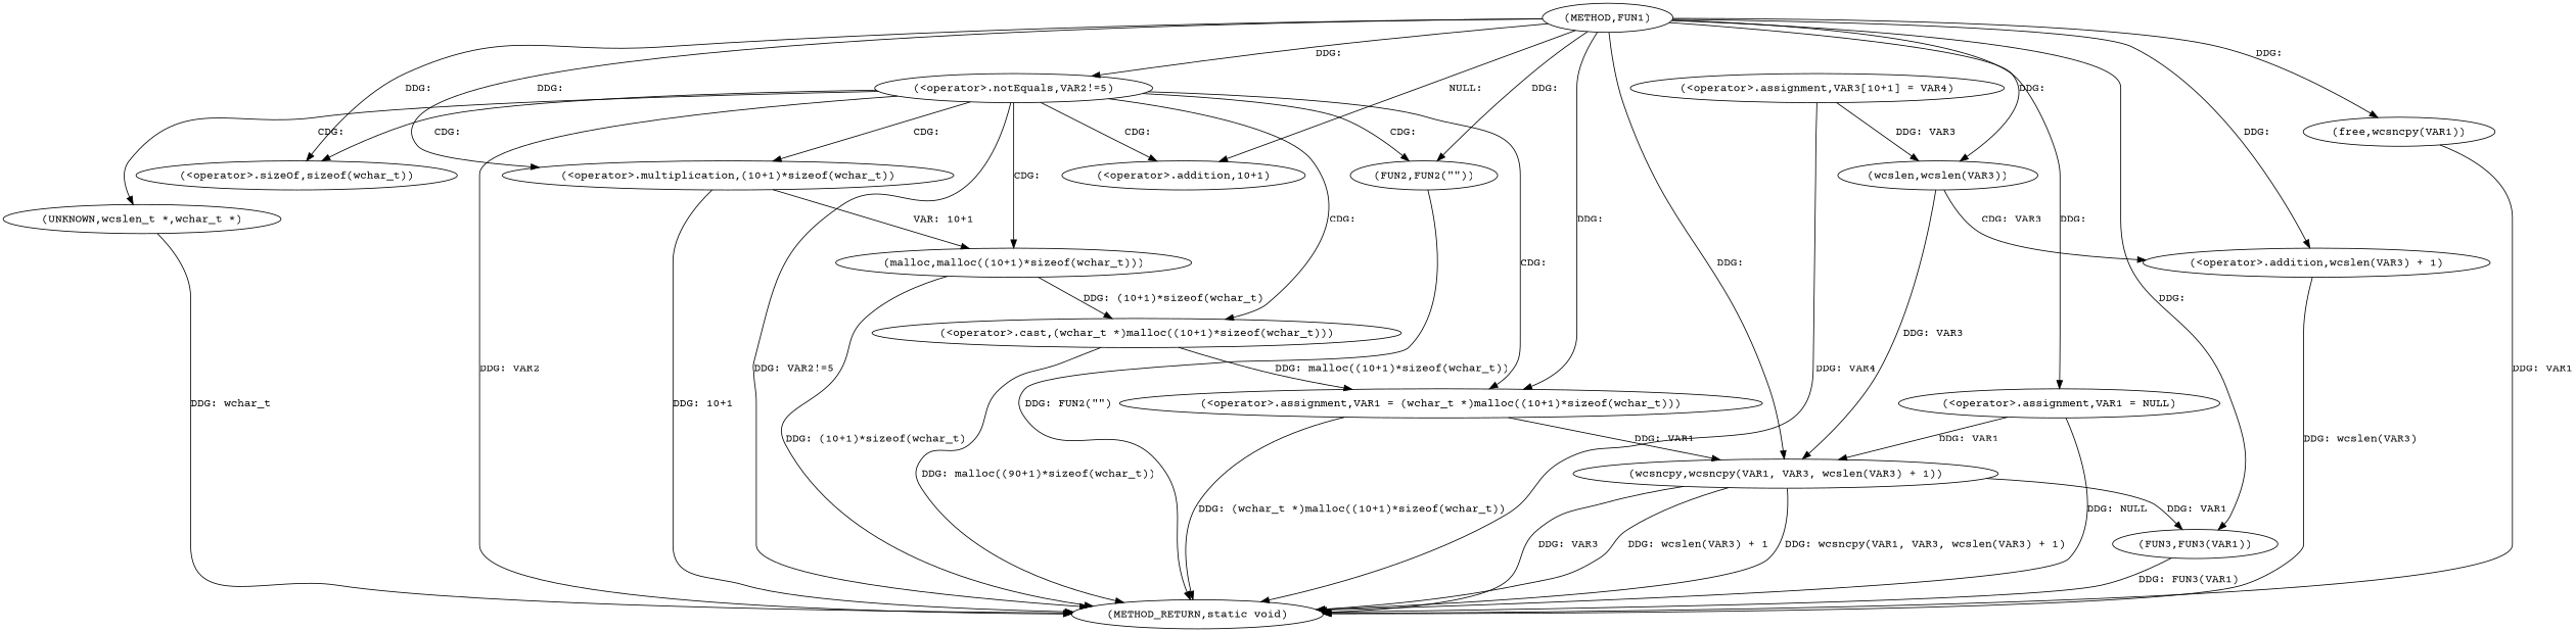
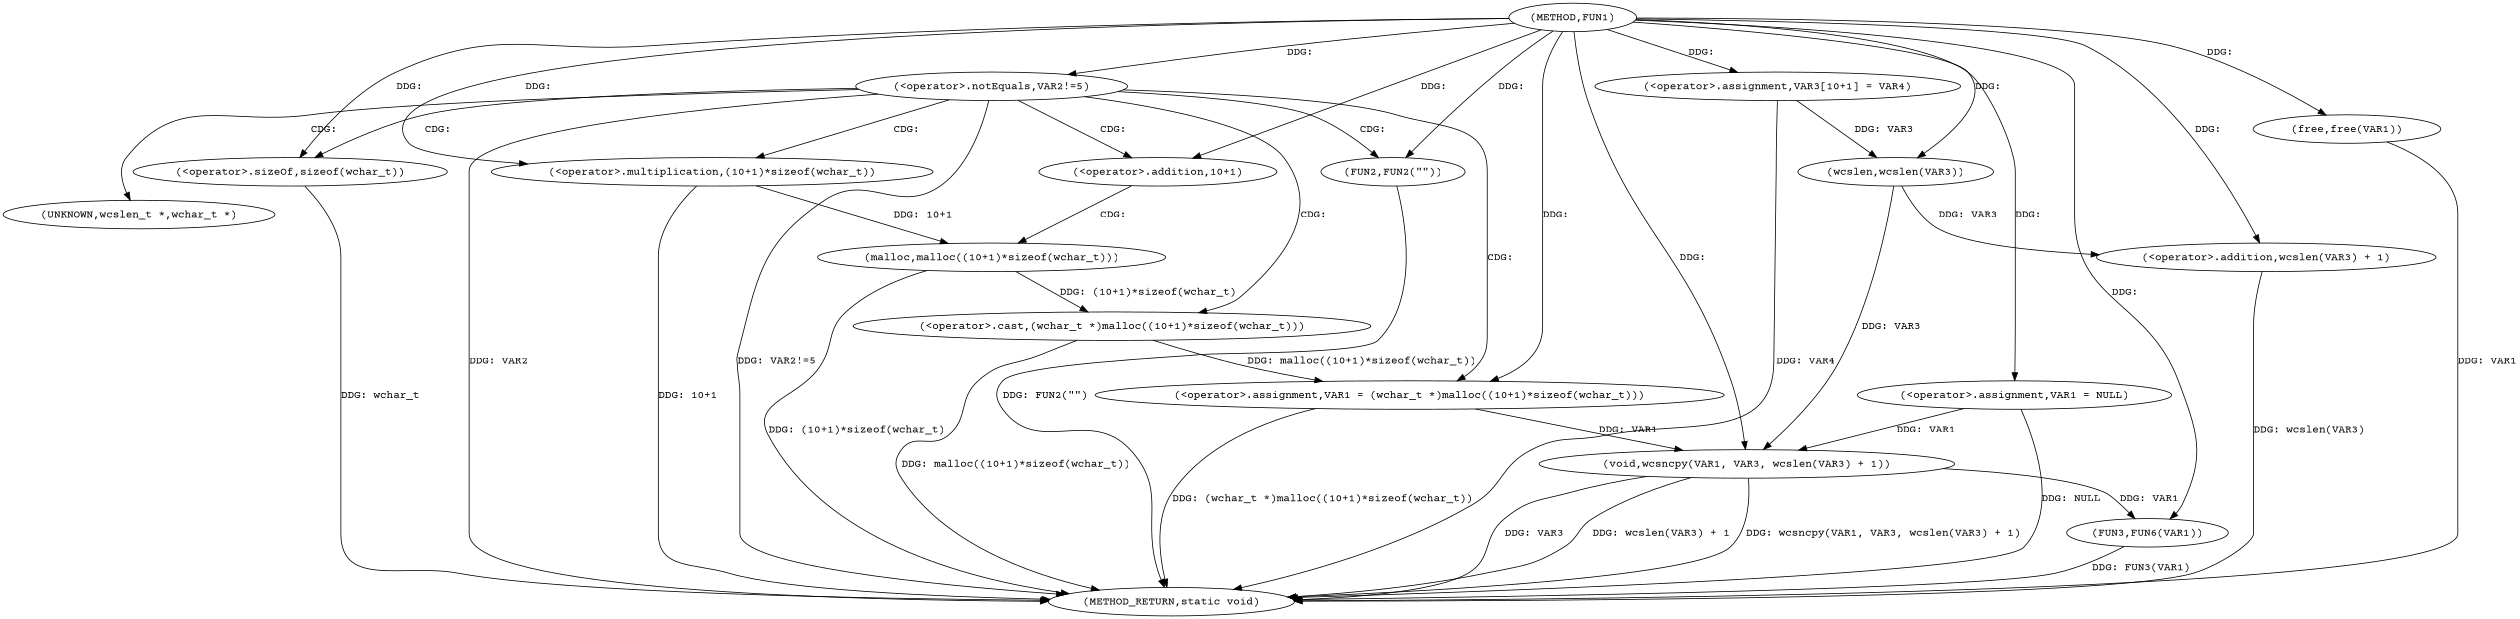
  digraph {
    fontname="Courier Prime"
    node [fontname="Courier Prime"]
    edge [fontname="Courier Prime"]
    n1 [label="(METHOD,FUN1)"]
    n2 [label="(<operator>.assignment,VAR1 = NULL)"]
    n3 [label="(<operator>.notEquals,VAR2!=5)"]
    n4 [label="(FUN2,FUN2(\"\"))"]
    n5 [label="(<operator>.assignment,VAR1 = (wchar_t *)malloc((10+1)*sizeof(wchar_t)))"]
    n6 [label="(<operator>.multiplication,(10+1)*sizeof(wchar_t))"]
    n7 [label="(<operator>.addition,10+1)"]
    n8 [label="(<operator>.sizeOf,sizeof(wchar_t))"]
    n9 [label="(<operator>.assignment,VAR3[10+1] = VAR4)"]
-   n10 [label="(wcsncpy,wcsncpy(VAR1, VAR3, wcslen(VAR3) + 1))"]
+   n10 [label="(void,wcsncpy(VAR1, VAR3, wcslen(VAR3) + 1))"]
    n11 [label="(<operator>.addition,wcslen(VAR3) + 1)"]
    n12 [label="(wcslen,wcslen(VAR3))"]
-   n13 [label="(FUN3,FUN3(VAR1))"]
-   n14 [label="(free,wcsncpy(VAR1))"]
+   n13 [label="(FUN3,FUN6(VAR1))"]
+   n14 [label="(free,free(VAR1))"]
    n15 [label="(METHOD_RETURN,static void)"]
    n16 [label="(<operator>.cast,(wchar_t *)malloc((10+1)*sizeof(wchar_t)))"]
    n17 [label="(malloc,malloc((10+1)*sizeof(wchar_t)))"]
    n18 [label="(UNKNOWN,wcslen_t *,wchar_t *)"]
    n1 -> n2 [label="DDG: "]
    n1 -> n3 [label="DDG: "]
    n1 -> n4 [label="DDG: "]
    n1 -> n5 [label="DDG: "]
    n1 -> n6 [label="DDG: "]
-   n1 -> n7 [label="NULL: "]
+   n1 -> n7 [label="DDG: "]
    n1 -> n8 [label="DDG: "]
+   n1 -> n9 [label="DDG: "]
    n1 -> n10 [label="DDG: "]
    n1 -> n11 [label="DDG: "]
    n1 -> n12 [label="DDG: "]
    n1 -> n13 [label="DDG: "]
    n1 -> n14 [label="DDG: "]
    n2 -> n10 [label="DDG: VAR1"]
    n2 -> n15 [label="DDG: NULL"]
    n3 -> n4 [label="CDG: "]
    n3 -> n5 [label="CDG: "]
    n3 -> n6 [label="CDG: "]
    n3 -> n7 [label="CDG: "]
    n3 -> n8 [label="CDG: "]
    n3 -> n15 [label="DDG: VAR2"]
    n3 -> n15 [label="DDG: VAR2!=5"]
    n3 -> n16 [label="CDG: "]
-   n3 -> n17 [label="CDG: "]
+   n7 -> n17 [label="CDG: "]
    n3 -> n18 [label="CDG: "]
    n4 -> n15 [label="DDG: FUN2(\"\")"]
    n5 -> n10 [label="DDG: VAR1"]
    n5 -> n15 [label="DDG: (wchar_t *)malloc((10+1)*sizeof(wchar_t))"]
    n6 -> n15 [label="DDG: 10+1"]
-   n6 -> n17 [label="VAR: 10+1"]
-   n18 -> n15 [label="DDG: wchar_t"]
+   n6 -> n17 [label="DDG: 10+1"]
+   n8 -> n15 [label="DDG: wchar_t"]
    n9 -> n12 [label="DDG: VAR3"]
    n9 -> n15 [label="DDG: VAR4"]
    n10 -> n13 [label="DDG: VAR1"]
    n10 -> n15 [label="DDG: VAR3"]
    n10 -> n15 [label="DDG: wcslen(VAR3) + 1"]
    n10 -> n15 [label="DDG: wcsncpy(VAR1, VAR3, wcslen(VAR3) + 1)"]
    n11 -> n15 [label="DDG: wcslen(VAR3)"]
    n12 -> n10 [label="DDG: VAR3"]
-   n12 -> n11 [label="CDG: VAR3"]
+   n12 -> n11 [label="DDG: VAR3"]
    n13 -> n15 [label="DDG: FUN3(VAR1)"]
    n14 -> n15 [label="DDG: VAR1"]
    n16 -> n5 [label="DDG: malloc((10+1)*sizeof(wchar_t))"]
-   n16 -> n15 [label="DDG: malloc((90+1)*sizeof(wchar_t))"]
+   n16 -> n15 [label="DDG: malloc((10+1)*sizeof(wchar_t))"]
    n17 -> n15 [label="DDG: (10+1)*sizeof(wchar_t)"]
    n17 -> n16 [label="DDG: (10+1)*sizeof(wchar_t)"]
  }
